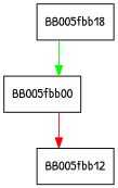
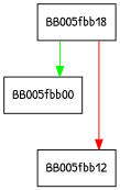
  digraph {
    fontname="Patrick Hand"
    splines=ortho
    node [fontname="Patrick Hand" shape=box]
    edge [fontname="Patrick Hand"]
    BB005fbb00
    BB005fbb12
    BB005fbb18
-   BB005fbb00 -> BB005fbb12 [color=red]
+   BB005fbb18 -> BB005fbb12 [color=red]
    BB005fbb18 -> BB005fbb00 [color=green]
  }
